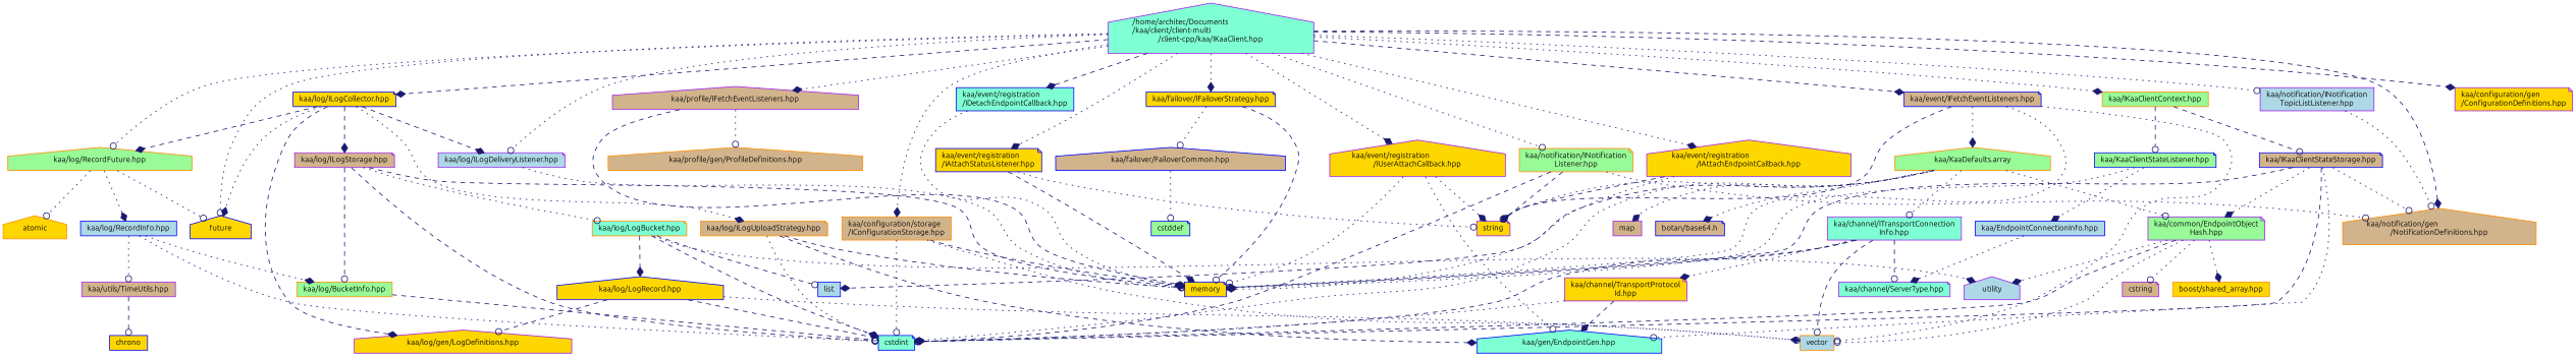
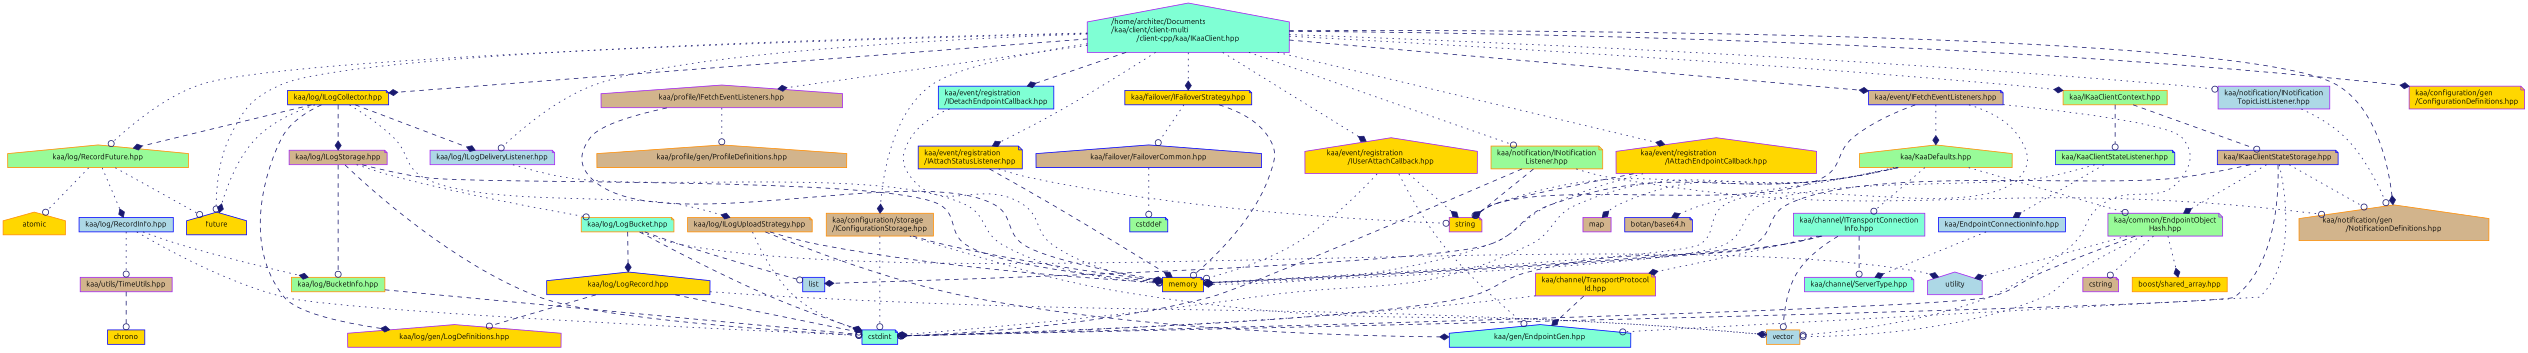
  digraph {
    fontname=Ubuntu
    node [color=blue fillcolor=gold fontname=Ubuntu fontsize=10 shape=note style=filled]
    edge [arrowhead=diamond color=midnightblue fontname=Ubuntu fontsize=10 labelfontname=FreeSans labelfontsize=10 style=dotted]
    n1 [color=purple fillcolor=aquamarine fontcolor=black height=0.2 label="/home/architec/Documents\l/kaa/client/client-multi\l/client-cpp/kaa/IKaaClient.hpp" shape=house width=0.4]
    n2 [height=0.2 label=future shape=house width=0.4]
    n3 [color=purple fillcolor=tan height=0.2 label="kaa/profile/IFetchEventListeners.hpp" shape=house width=0.4]
    n4 [color=purple fillcolor=lightblue height=0.2 label="kaa/notification/INotification\lTopicListListener.hpp" shape=box width=0.4]
    n5 [color=darkorange fillcolor=tan height=0.2 label="kaa/notification/gen\l/NotificationDefinitions.hpp" shape=house width=0.4]
    n6 [color=darkorange fillcolor=palegreen height=0.2 label="kaa/notification/INotification\lListener.hpp" width=0.4]
    n7 [color=darkorange fillcolor=tan height=0.2 label="kaa/configuration/storage\l/IConfigurationStorage.hpp" shape=box width=0.4]
    n8 [color=purple height=0.2 label="kaa/configuration/gen\l/ConfigurationDefinitions.hpp" width=0.4]
    n9 [color=purple height=0.2 label="kaa/event/registration\l/IAttachEndpointCallback.hpp" shape=house width=0.4]
    n10 [fillcolor=aquamarine height=0.2 label="kaa/event/registration\l/IDetachEndpointCallback.hpp" shape=box width=0.4]
    n11 [color=purple height=0.2 label="kaa/event/registration\l/IUserAttachCallback.hpp" shape=house width=0.4]
    n12 [height=0.2 label="kaa/event/registration\l/IAttachStatusListener.hpp" width=0.4]
    n13 [fillcolor=tan height=0.2 label="kaa/event/IFetchEventListeners.hpp" width=0.4]
    n14 [height=0.2 label="kaa/log/ILogCollector.hpp" width=0.4]
    n15 [color=purple fillcolor=lightblue height=0.2 label="kaa/log/ILogDeliveryListener.hpp" width=0.4]
    n16 [color=darkorange fillcolor=palegreen height=0.2 label="kaa/log/RecordFuture.hpp" shape=house width=0.4]
    n17 [height=0.2 label="kaa/failover/IFailoverStrategy.hpp" width=0.4]
    n18 [color=darkorange fillcolor=palegreen height=0.2 label="kaa/IKaaClientContext.hpp" shape=box width=0.4]
    n19 [height=0.2 label=memory width=0.4]
    n20 [color=darkorange fillcolor=tan height=0.2 label="kaa/profile/gen/ProfileDefinitions.hpp" shape=house width=0.4]
    n21 [color=purple height=0.2 label=string width=0.4]
    n22 [fillcolor=aquamarine height=0.2 label=cstdint width=0.4]
    n23 [color=darkorange fillcolor=lightblue height=0.2 label=vector shape=box width=0.4]
    n24 [fillcolor=aquamarine height=0.2 label="kaa/gen/EndpointGen.hpp" shape=house width=0.4]
-   n25 [color=darkorange fillcolor=palegreen height=0.2 label="kaa/KaaDefaults.array" shape=house width=0.4]
+   n25 [color=darkorange fillcolor=palegreen height=0.2 label="kaa/KaaDefaults.hpp" shape=house width=0.4]
    n26 [color=purple height=0.2 label="kaa/log/gen/LogDefinitions.hpp" shape=house width=0.4]
    n27 [color=purple fillcolor=tan height=0.2 label="kaa/log/ILogStorage.hpp" width=0.4]
    n28 [color=darkorange fillcolor=tan height=0.2 label="kaa/log/ILogUploadStrategy.hpp" width=0.4]
    n29 [color=darkorange height=0.2 label=atomic shape=house width=0.4]
    n30 [fillcolor=lightblue height=0.2 label="kaa/log/RecordInfo.hpp" shape=box width=0.4]
    n31 [fillcolor=tan height=0.2 label="kaa/failover/FailoverCommon.hpp" shape=house width=0.4]
    n32 [fillcolor=tan height=0.2 label="kaa/IKaaClientStateStorage.hpp" width=0.4]
    n33 [fillcolor=palegreen height=0.2 label="kaa/KaaClientStateListener.hpp" width=0.4]
    n34 [color=purple fillcolor=tan height=0.2 label=map shape=box width=0.4]
    n35 [fillcolor=lightblue height=0.2 label=list shape=box width=0.4]
    n36 [fillcolor=tan height=0.2 label="botan/base64.h" width=0.4]
    n37 [color=purple fillcolor=palegreen height=0.2 label="kaa/common/EndpointObject\lHash.hpp" width=0.4]
    n38 [color=purple fillcolor=aquamarine height=0.2 label="kaa/channel/ITransportConnection\lInfo.hpp" shape=box width=0.4]
    n39 [color=purple fillcolor=lightblue height=0.2 label=utility shape=house width=0.4]
    n40 [color=purple fillcolor=tan height=0.2 label=cstring width=0.4]
    n41 [color=darkorange height=0.2 label="boost/shared_array.hpp" shape=box width=0.4]
    n42 [color=purple fillcolor=aquamarine height=0.2 label="kaa/channel/ServerType.hpp" width=0.4]
    n43 [color=purple height=0.2 label="kaa/channel/TransportProtocol\lId.hpp" width=0.4]
    n44 [color=darkorange fillcolor=palegreen height=0.2 label="kaa/log/BucketInfo.hpp" shape=box width=0.4]
    n45 [color=darkorange fillcolor=aquamarine height=0.2 label="kaa/log/LogBucket.hpp" width=0.4]
    n46 [height=0.2 label="kaa/log/LogRecord.hpp" shape=house width=0.4]
    n47 [color=purple fillcolor=tan height=0.2 label="kaa/utils/TimeUtils.hpp" shape=box width=0.4]
    n48 [height=0.2 label=chrono shape=box width=0.4]
    n49 [fillcolor=palegreen height=0.2 label=cstddef width=0.4]
    n50 [fillcolor=lightblue height=0.2 label="kaa/EndpointConnectionInfo.hpp" shape=box width=0.4]
    n1 -> n2 [arrowhead=odot]
    n1 -> n3
    n1 -> n4 [arrowhead=odot]
    n1 -> n5 [style=dashed]
    n1 -> n6 [arrowhead=odot]
    n1 -> n7
    n1 -> n8 [style=dashed]
    n1 -> n9
    n1 -> n10 [style=dashed]
    n1 -> n11
    n1 -> n12
    n1 -> n13 [style=dashed]
    n1 -> n14 [style=dashed]
    n1 -> n15 [arrowhead=odot]
    n1 -> n16 [arrowhead=odot]
    n1 -> n17
    n1 -> n18
    n3 -> n19 [style=dashed]
    n3 -> n20 [arrowhead=odot]
    n4 -> n5 [arrowhead=odot]
    n6 -> n5 [arrowhead=odot]
    n6 -> n21 [arrowhead=odot style=dashed]
    n6 -> n22 [arrowhead=odot style=dashed]
    n7 -> n19 [arrowhead=odot style=dashed]
    n7 -> n22 [arrowhead=odot]
    n7 -> n23 [arrowhead=odot]
    n9 -> n19
    n9 -> n21 [style=dashed]
    n10 -> n19
    n11 -> n19 [arrowhead=odot]
    n11 -> n21
    n11 -> n24 [arrowhead=odot]
    n12 -> n19 [style=dashed]
    n12 -> n21 [arrowhead=odot]
    n13 -> n19 [arrowhead=odot]
    n13 -> n21 [arrowhead=odot style=dashed]
    n13 -> n23 [arrowhead=odot]
    n13 -> n25
    n14 -> n2
    n14 -> n15 [style=dashed]
    n14 -> n16 [style=dashed]
    n14 -> n26 [style=dashed]
    n14 -> n27 [style=dashed]
    n14 -> n28
    n15 -> n19 [arrowhead=odot]
    n16 -> n2 [arrowhead=odot]
    n16 -> n29 [arrowhead=odot]
    n16 -> n30
    n17 -> n19 [arrowhead=odot style=dashed]
    n17 -> n31 [arrowhead=odot]
    n18 -> n32 [arrowhead=odot style=dashed]
    n18 -> n33 [arrowhead=odot style=dashed]
    n25 -> n21
    n25 -> n22
    n25 -> n34
    n25 -> n35 [style=dashed]
    n25 -> n36
    n25 -> n37 [arrowhead=odot]
    n25 -> n38 [arrowhead=odot]
    n27 -> n19 [style=dashed]
    n27 -> n22 [arrowhead=odot style=dashed]
    n27 -> n44 [arrowhead=odot style=dashed]
    n27 -> n45 [arrowhead=odot]
    n28 -> n19 [arrowhead=odot style=dashed]
    n28 -> n22
    n28 -> n24 [style=dashed]
    n30 -> n22 [arrowhead=odot]
    n30 -> n44
    n30 -> n47 [arrowhead=odot]
    n31 -> n49 [arrowhead=odot]
    n32 -> n5 [arrowhead=odot]
    n32 -> n19 [style=dashed]
    n32 -> n22 [arrowhead=odot style=dashed]
    n32 -> n24 [arrowhead=odot]
    n32 -> n37
    n33 -> n19
    n33 -> n50
    n37 -> n22 [style=dashed]
    n37 -> n23 [arrowhead=odot]
    n37 -> n39
    n37 -> n40 [arrowhead=odot]
    n37 -> n41
    n38 -> n19 [arrowhead=odot style=dashed]
    n38 -> n22 [style=dashed]
    n38 -> n23 [arrowhead=odot style=dashed]
    n38 -> n42 [arrowhead=odot style=dashed]
    n38 -> n43
    n43 -> n22 [arrowhead=odot]
    n43 -> n24 [style=dashed]
    n44 -> n22 [arrowhead=odot style=dashed]
    n45 -> n22 [style=dashed]
    n45 -> n35 [arrowhead=odot style=dashed]
    n45 -> n39
    n45 -> n46 [style=dashed]
    n46 -> n22 [arrowhead=odot style=dashed]
    n46 -> n23
    n46 -> n26 [arrowhead=odot style=dashed]
    n47 -> n48 [arrowhead=odot style=dashed]
    n50 -> n42
  }
